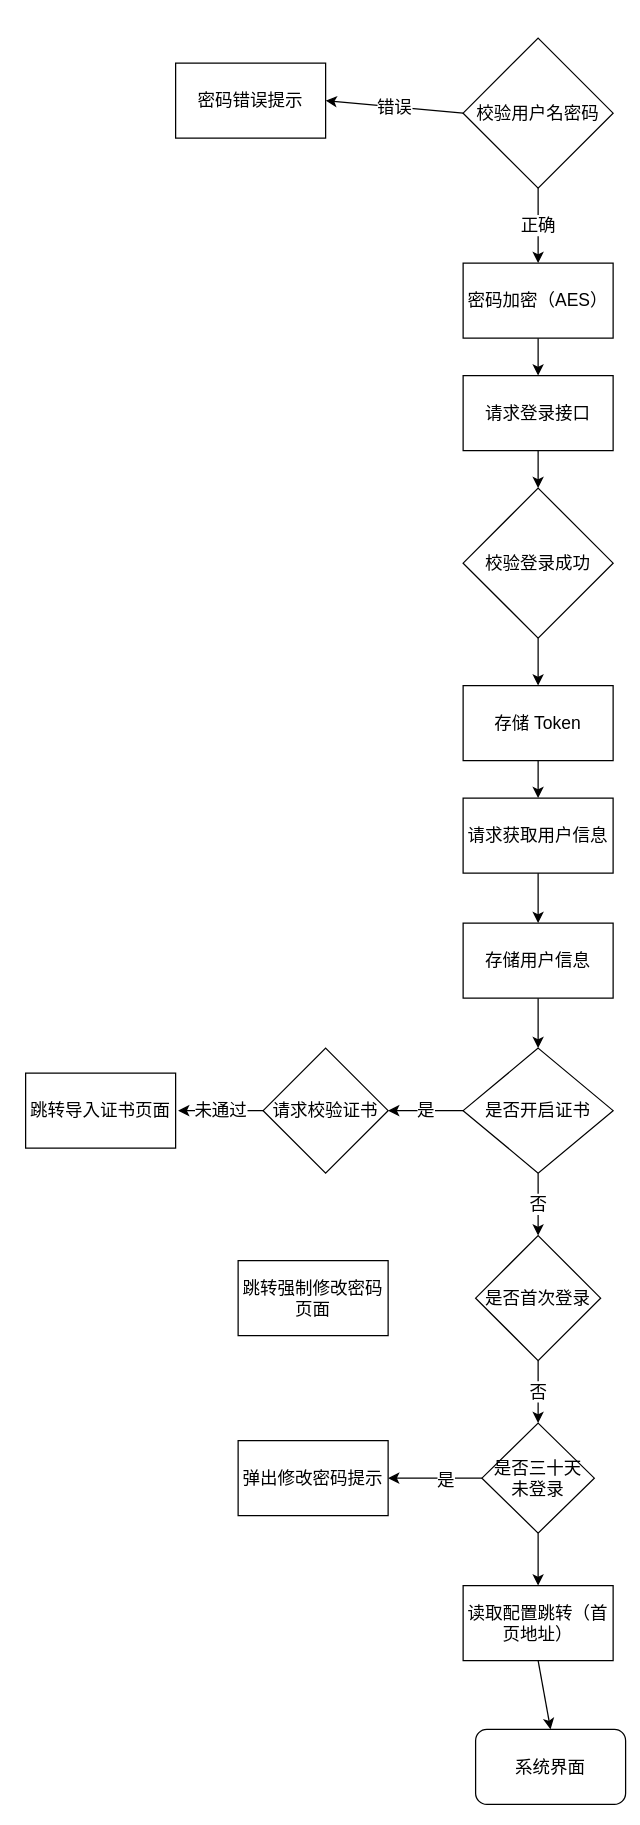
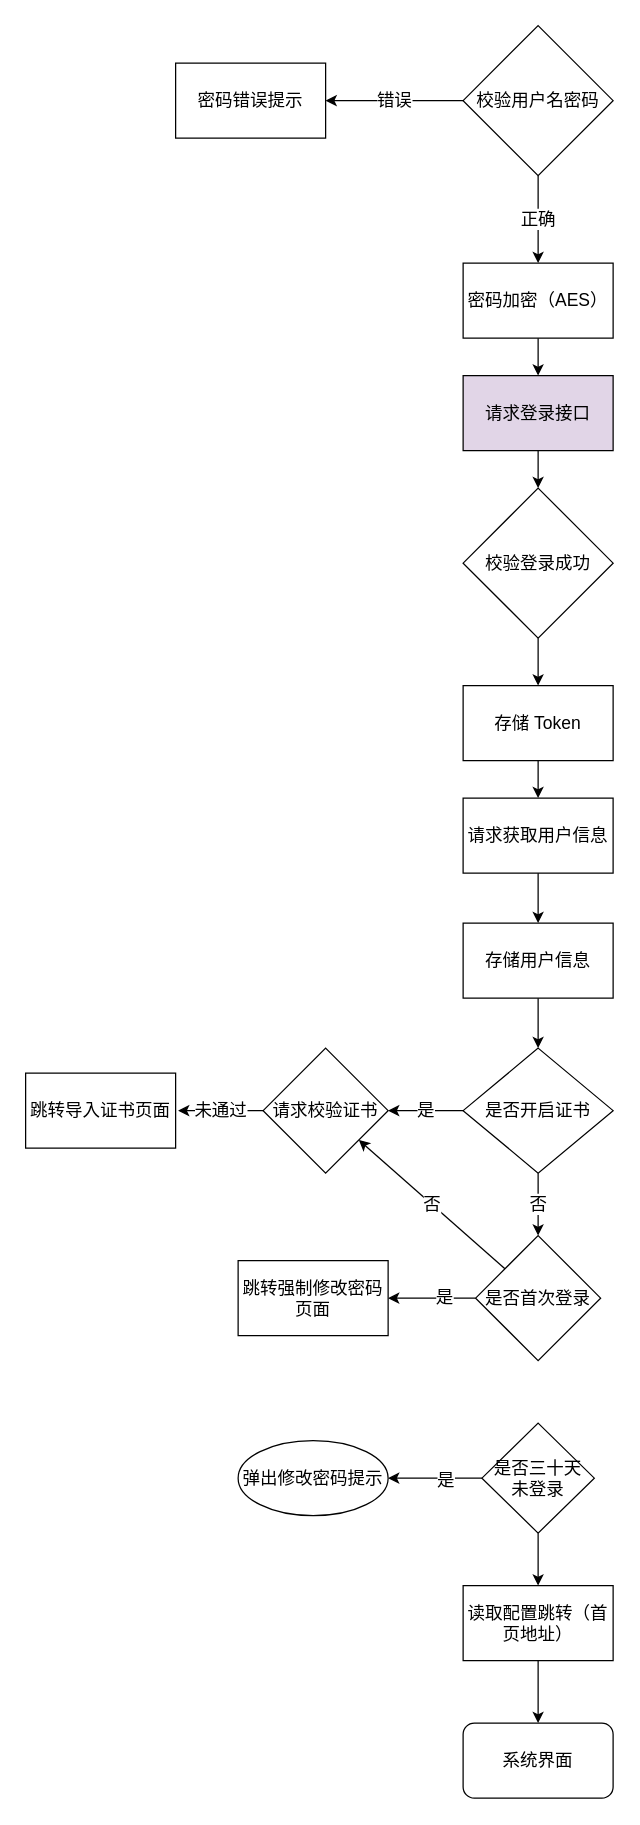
  <mxCell id="0" />
  <mxCell id="1" parent="0" />
  <mxCell id="2" value="错误" style="edgeStyle=none;html=1;exitX=0;exitY=0.5;exitDx=0;exitDy=0;fontFamily=Helvetica;fontSize=14;" parent="1" source="4" edge="1"><mxGeometry relative="1" as="geometry"><mxPoint x="260" y="80" as="targetPoint" /></mxGeometry></mxCell>
  <mxCell id="3" value="正确" style="edgeStyle=none;html=1;entryX=0.5;entryY=0;entryDx=0;entryDy=0;fontFamily=Helvetica;fontSize=14;" parent="1" source="4" target="7" edge="1"><mxGeometry relative="1" as="geometry" /></mxCell>
- <mxCell id="4" value="校验用户名密码" style="rhombus;whiteSpace=wrap;html=1;fontFamily=Helvetica;fontSize=14;" parent="1" vertex="1"><mxGeometry x="369.99" y="30" width="120" height="120" as="geometry" /></mxCell>
+ <mxCell id="4" value="校验用户名密码" style="rhombus;whiteSpace=wrap;html=1;fontFamily=Helvetica;fontSize=14;" parent="1" vertex="1"><mxGeometry x="369.99" y="20" width="120" height="120" as="geometry" /></mxCell>
  <mxCell id="5" value="密码错误提示" style="rounded=0;whiteSpace=wrap;html=1;fontFamily=Helvetica;fontSize=14;" parent="1" vertex="1"><mxGeometry x="140" y="50" width="120" height="60" as="geometry" /></mxCell>
  <mxCell id="6" value="" style="edgeStyle=none;html=1;fontFamily=Helvetica;fontSize=14;" parent="1" source="7" target="9" edge="1"><mxGeometry relative="1" as="geometry" /></mxCell>
  <mxCell id="7" value="密码加密（AES）" style="rounded=0;whiteSpace=wrap;html=1;fontFamily=Helvetica;fontSize=14;" parent="1" vertex="1"><mxGeometry x="370" y="210" width="120" height="60" as="geometry" /></mxCell>
  <mxCell id="8" value="" style="edgeStyle=none;html=1;fontFamily=Helvetica;fontSize=14;" parent="1" source="9" target="11" edge="1"><mxGeometry relative="1" as="geometry" /></mxCell>
- <mxCell id="9" value="请求登录接口" style="rounded=0;whiteSpace=wrap;html=1;fontSize=14;" parent="1" vertex="1"><mxGeometry x="370" y="300" width="120" height="60" as="geometry" /></mxCell>
+ <mxCell id="9" value="请求登录接口" style="rounded=0;whiteSpace=wrap;html=1;fontSize=14;fillColor=#e1d5e7;" parent="1" vertex="1"><mxGeometry x="370" y="300" width="120" height="60" as="geometry" /></mxCell>
  <mxCell id="10" value="" style="edgeStyle=none;html=1;fontFamily=Helvetica;fontSize=14;" parent="1" source="11" target="13" edge="1"><mxGeometry relative="1" as="geometry" /></mxCell>
  <mxCell id="11" value="校验登录成功" style="rhombus;whiteSpace=wrap;html=1;fontSize=14;rounded=0;" parent="1" vertex="1"><mxGeometry x="370" y="390" width="120" height="120" as="geometry" /></mxCell>
  <mxCell id="12" value="" style="edgeStyle=none;html=1;fontFamily=Helvetica;fontSize=14;" parent="1" source="13" target="15" edge="1"><mxGeometry relative="1" as="geometry" /></mxCell>
  <mxCell id="13" value="存储 Token" style="whiteSpace=wrap;html=1;fontSize=14;rounded=0;" parent="1" vertex="1"><mxGeometry x="370" y="548" width="120" height="60" as="geometry" /></mxCell>
  <mxCell id="14" value="" style="edgeStyle=none;html=1;fontFamily=Helvetica;fontSize=14;" parent="1" source="15" target="17" edge="1"><mxGeometry relative="1" as="geometry" /></mxCell>
  <mxCell id="15" value="请求获取用户信息" style="whiteSpace=wrap;html=1;fontSize=14;rounded=0;" parent="1" vertex="1"><mxGeometry x="369.99" y="638" width="120" height="60" as="geometry" /></mxCell>
  <mxCell id="16" value="" style="edgeStyle=none;html=1;fontFamily=Helvetica;fontSize=14;exitX=0.5;exitY=1;exitDx=0;exitDy=0;" edge="1" parent="1" source="17" target="20"><mxGeometry relative="1" as="geometry"><mxPoint x="430" y="780" as="sourcePoint" /></mxGeometry></mxCell>
  <mxCell id="17" value="存储用户信息" style="whiteSpace=wrap;html=1;fontSize=14;rounded=0;" parent="1" vertex="1"><mxGeometry x="370" y="738" width="120" height="60" as="geometry" /></mxCell>
  <mxCell id="18" value="是" style="edgeStyle=none;html=1;exitX=0;exitY=0.5;exitDx=0;exitDy=0;fontFamily=Helvetica;fontSize=14;entryX=1;entryY=0.5;entryDx=0;entryDy=0;" edge="1" parent="1" source="20" target="22"><mxGeometry relative="1" as="geometry"><mxPoint x="300" y="918" as="targetPoint" /><Array as="points" /></mxGeometry></mxCell>
  <mxCell id="19" value="否" style="edgeStyle=none;html=1;entryX=0.5;entryY=0;entryDx=0;entryDy=0;fontFamily=Helvetica;fontSize=14;" edge="1" parent="1" source="20" target="27"><mxGeometry relative="1" as="geometry"><mxPoint x="430" y="978" as="targetPoint" /></mxGeometry></mxCell>
  <mxCell id="20" value="是否开启证书" style="rhombus;whiteSpace=wrap;html=1;fontSize=14;rounded=0;" vertex="1" parent="1"><mxGeometry x="370" y="838" width="120" height="100" as="geometry" /></mxCell>
  <mxCell id="21" value="未通过" style="edgeStyle=none;html=1;exitX=0;exitY=0.5;exitDx=0;exitDy=0;fontFamily=Helvetica;fontSize=14;" edge="1" parent="1" source="22"><mxGeometry relative="1" as="geometry"><mxPoint x="142" y="888" as="targetPoint" /></mxGeometry></mxCell>
  <mxCell id="22" value="请求校验证书" style="rhombus;whiteSpace=wrap;html=1;fontFamily=Helvetica;fontSize=14;" vertex="1" parent="1"><mxGeometry x="210" y="838" width="100" height="100" as="geometry" /></mxCell>
  <mxCell id="23" value="跳转导入证书页面" style="rounded=0;whiteSpace=wrap;html=1;fontFamily=Helvetica;fontSize=14;" vertex="1" parent="1"><mxGeometry x="20" y="858" width="120" height="60" as="geometry" /></mxCell>
- <mxCell id="26" value="否" style="edgeStyle=none;html=1;fontFamily=Helvetica;fontSize=14;" edge="1" parent="1" source="27" target="32"><mxGeometry relative="1" as="geometry" /></mxCell>
+ <mxCell id="24" value="" style="edgeStyle=none;html=1;fontFamily=Helvetica;fontSize=14;" edge="1" parent="1" source="27" target="28"><mxGeometry relative="1" as="geometry" /></mxCell>
+ <mxCell id="25" value="是" style="edgeLabel;html=1;align=center;verticalAlign=middle;resizable=0;points=[];fontSize=14;fontFamily=Helvetica;" vertex="1" connectable="0" parent="24"><mxGeometry x="-0.257" y="-2" relative="1" as="geometry"><mxPoint as="offset" /></mxGeometry></mxCell>
+ <mxCell id="26" value="否" style="edgeStyle=none;html=1;fontFamily=Helvetica;fontSize=14;" edge="1" parent="1" source="27" target="22"><mxGeometry relative="1" as="geometry" /></mxCell>
  <mxCell id="27" value="是否首次登录" style="rhombus;whiteSpace=wrap;html=1;fontFamily=Helvetica;fontSize=14;" vertex="1" parent="1"><mxGeometry x="380" y="988" width="100" height="100" as="geometry" /></mxCell>
  <mxCell id="28" value="跳转强制修改密码页面" style="whiteSpace=wrap;html=1;fontSize=14;" vertex="1" parent="1"><mxGeometry x="190" y="1008" width="120" height="60" as="geometry" /></mxCell>
  <mxCell id="29" style="edgeStyle=none;html=1;exitX=0;exitY=0.5;exitDx=0;exitDy=0;entryX=1;entryY=0.5;entryDx=0;entryDy=0;fontFamily=Helvetica;fontSize=14;" edge="1" parent="1" source="32" target="33"><mxGeometry relative="1" as="geometry" /></mxCell>
  <mxCell id="30" value="是" style="edgeLabel;html=1;align=center;verticalAlign=middle;resizable=0;points=[];fontSize=14;fontFamily=Helvetica;" vertex="1" connectable="0" parent="29"><mxGeometry x="-0.199" relative="1" as="geometry"><mxPoint y="1" as="offset" /></mxGeometry></mxCell>
  <mxCell id="31" value="" style="edgeStyle=none;html=1;fontFamily=Helvetica;fontSize=14;" edge="1" parent="1" source="32" target="35"><mxGeometry relative="1" as="geometry" /></mxCell>
  <mxCell id="32" value="是否三十天&lt;br&gt;未登录" style="rhombus;whiteSpace=wrap;html=1;fontFamily=Helvetica;fontSize=14;" vertex="1" parent="1"><mxGeometry x="385.04" y="1138" width="89.91" height="88" as="geometry" /></mxCell>
- <mxCell id="33" value="弹出修改密码提示" style="rounded=0;whiteSpace=wrap;html=1;fontFamily=Helvetica;fontSize=14;" vertex="1" parent="1"><mxGeometry x="190" y="1152" width="120" height="60" as="geometry" /></mxCell>
+ <mxCell id="33" value="弹出修改密码提示" style="ellipse;whiteSpace=wrap;html=1;fontFamily=Helvetica;fontSize=14;" vertex="1" parent="1"><mxGeometry x="190" y="1152" width="120" height="60" as="geometry" /></mxCell>
  <mxCell id="34" style="edgeStyle=none;html=1;exitX=0.5;exitY=1;exitDx=0;exitDy=0;entryX=0.5;entryY=0;entryDx=0;entryDy=0;fontFamily=Helvetica;fontSize=14;" edge="1" parent="1" source="35" target="36"><mxGeometry relative="1" as="geometry" /></mxCell>
  <mxCell id="35" value="读取配置跳转（首页地址）" style="whiteSpace=wrap;html=1;fontSize=14;" vertex="1" parent="1"><mxGeometry x="369.995" y="1268" width="120" height="60" as="geometry" /></mxCell>
- <mxCell id="36" value="系统界面" style="rounded=1;whiteSpace=wrap;html=1;fontFamily=Helvetica;fontSize=14;" vertex="1" parent="1"><mxGeometry x="379.99" y="1383" width="120" height="60" as="geometry" /></mxCell>
+ <mxCell id="36" value="系统界面" style="rounded=1;whiteSpace=wrap;html=1;fontFamily=Helvetica;fontSize=14;" vertex="1" parent="1"><mxGeometry x="369.99" y="1378" width="120" height="60" as="geometry" /></mxCell>
